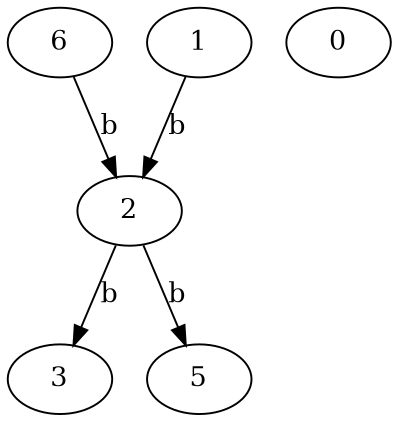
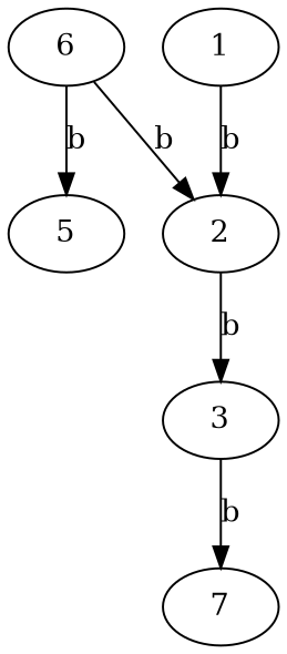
  strict digraph {
    2
    3
    5
+   7
    6
-   0
    1
    2 -> 3 [label=b]
-   2 -> 5 [label=b]
+   6 -> 5 [label=b]
+   3 -> 7 [label=b]
    6 -> 2 [label=b]
    1 -> 2 [label=b]
  }
